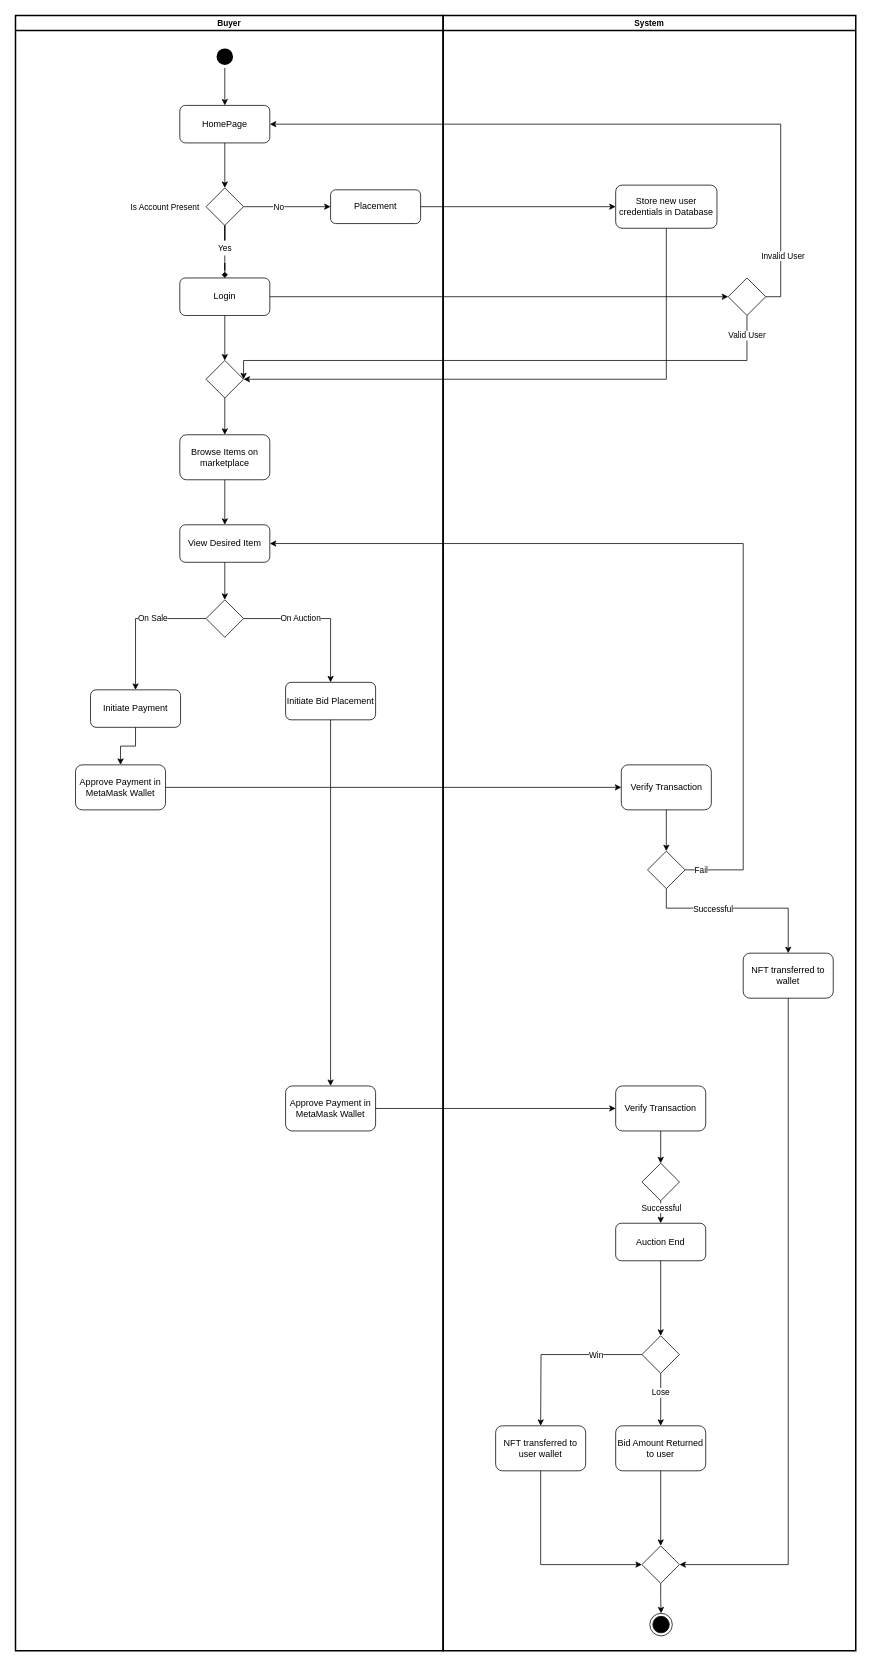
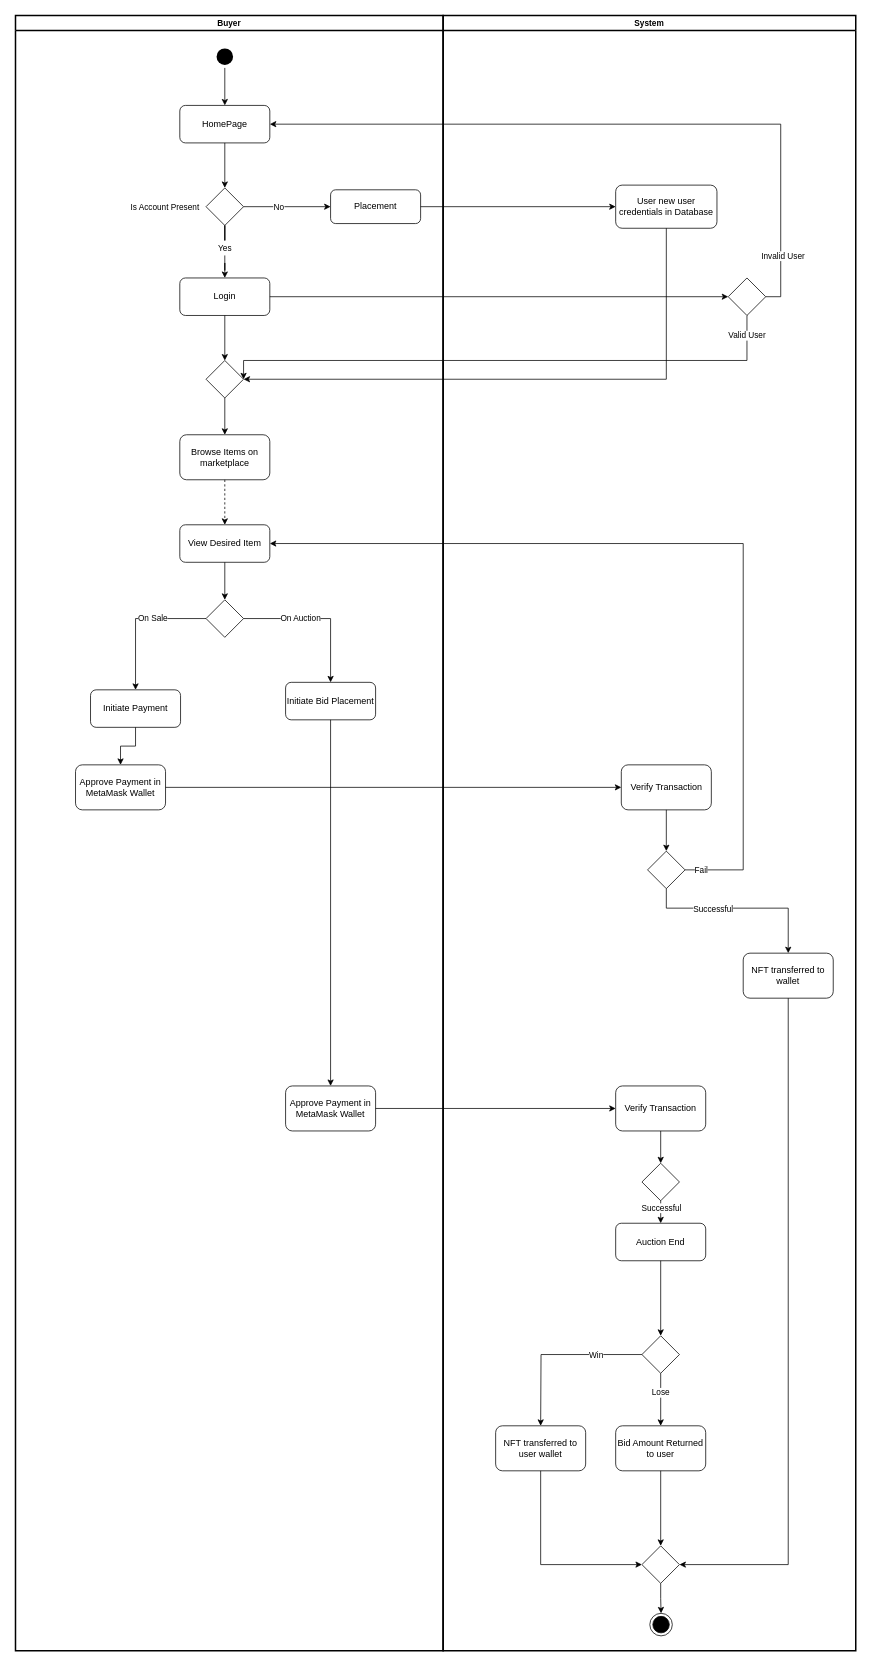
  <mxCell id="0" />
  <mxCell id="1" parent="0" />
  <mxCell id="2" style="edgeStyle=orthogonalEdgeStyle;rounded=0;orthogonalLoop=1;jettySize=auto;html=1;entryX=0.5;entryY=0;entryDx=0;entryDy=0;" edge="1" parent="1" source="3" target="12"><mxGeometry relative="1" as="geometry" /></mxCell>
  <mxCell id="3" value="" style="ellipse;html=1;shape=startState;fillColor=#000000;strokeColor=none;" vertex="1" parent="1"><mxGeometry x="284" y="60" width="30" height="30" as="geometry" /></mxCell>
- <mxCell id="4" style="edgeStyle=orthogonalEdgeStyle;rounded=0;orthogonalLoop=1;jettySize=auto;html=1;fontSize=14;startArrow=none;endArrow=diamond;" edge="1" parent="1" source="8" target="15"><mxGeometry relative="1" as="geometry" /></mxCell>
+ <mxCell id="4" style="edgeStyle=orthogonalEdgeStyle;rounded=0;orthogonalLoop=1;jettySize=auto;html=1;fontSize=14;startArrow=none;" edge="1" parent="1" source="8" target="15"><mxGeometry relative="1" as="geometry" /></mxCell>
  <mxCell id="5" style="edgeStyle=orthogonalEdgeStyle;rounded=0;orthogonalLoop=1;jettySize=auto;html=1;entryX=0;entryY=0.5;entryDx=0;entryDy=0;fontSize=11;" edge="1" parent="1" source="14" target="38"><mxGeometry relative="1" as="geometry" /></mxCell>
  <mxCell id="6" style="edgeStyle=orthogonalEdgeStyle;orthogonalLoop=1;jettySize=auto;html=1;entryX=0;entryY=0.5;entryDx=0;entryDy=0;fontSize=11;rounded=0;" edge="1" parent="1" source="15" target="39"><mxGeometry relative="1" as="geometry"><mxPoint x="1010" y="328.75" as="targetPoint" /></mxGeometry></mxCell>
  <mxCell id="7" value="&lt;font style=&quot;font-size: 11px&quot;&gt;Is Account Present&lt;/font&gt;" style="text;html=1;align=center;verticalAlign=middle;resizable=0;points=[];autosize=1;strokeColor=none;fillColor=none;fontSize=14;" vertex="1" parent="1"><mxGeometry x="164" y="265" width="110" height="20" as="geometry" /></mxCell>
  <mxCell id="8" value="&lt;font style=&quot;font-size: 11px&quot;&gt;Yes&lt;/font&gt;" style="text;html=1;align=center;verticalAlign=middle;resizable=0;points=[];autosize=1;strokeColor=none;fillColor=none;fontSize=14;" vertex="1" parent="1"><mxGeometry x="284" y="320" width="30" height="20" as="geometry" /></mxCell>
  <mxCell id="9" value="" style="edgeStyle=orthogonalEdgeStyle;rounded=0;orthogonalLoop=1;jettySize=auto;html=1;fontSize=14;endArrow=none;" edge="1" parent="1" source="16" target="8"><mxGeometry relative="1" as="geometry"><mxPoint x="299" y="300" as="sourcePoint" /><mxPoint x="299" y="370" as="targetPoint" /></mxGeometry></mxCell>
  <mxCell id="10" style="edgeStyle=orthogonalEdgeStyle;rounded=0;orthogonalLoop=1;jettySize=auto;html=1;fontSize=11;" edge="1" parent="1" source="31" target="41"><mxGeometry relative="1" as="geometry" /></mxCell>
  <mxCell id="11" value="Buyer" style="swimlane;startSize=20;fontSize=11;strokeColor=#000000;fillColor=none;strokeWidth=2;" vertex="1" parent="1"><mxGeometry x="20" y="20" width="570" height="2180" as="geometry"><mxRectangle x="120" y="40" width="60" height="20" as="alternateBounds" /></mxGeometry></mxCell>
  <mxCell id="12" value="HomePage" style="rounded=1;whiteSpace=wrap;html=1;strokeColor=#000000;fillColor=none;" vertex="1" parent="11"><mxGeometry x="219" y="120" width="120" height="50" as="geometry" /></mxCell>
  <mxCell id="13" value="Approve Payment in MetaMask Wallet" style="rounded=1;whiteSpace=wrap;html=1;strokeColor=#000000;fillColor=none;" vertex="1" parent="11"><mxGeometry x="360" y="1427" width="120" height="60" as="geometry" /></mxCell>
  <mxCell id="14" value="Placement" style="rounded=1;whiteSpace=wrap;html=1;strokeColor=#000000;fillColor=none;" vertex="1" parent="11"><mxGeometry x="420" y="232.5" width="120" height="45" as="geometry" /></mxCell>
  <mxCell id="15" value="Login" style="rounded=1;whiteSpace=wrap;html=1;strokeColor=#000000;fillColor=none;" vertex="1" parent="11"><mxGeometry x="219" y="350" width="120" height="50" as="geometry" /></mxCell>
  <mxCell id="16" value="" style="rhombus;fontSize=14;strokeColor=#000000;fillColor=none;" vertex="1" parent="11"><mxGeometry x="254" y="230" width="50" height="50" as="geometry" /></mxCell>
  <mxCell id="17" style="edgeStyle=orthogonalEdgeStyle;rounded=0;orthogonalLoop=1;jettySize=auto;html=1;exitX=0.5;exitY=1;exitDx=0;exitDy=0;entryX=0.5;entryY=0;entryDx=0;entryDy=0;fontSize=14;" edge="1" parent="11" source="12" target="16"><mxGeometry relative="1" as="geometry" /></mxCell>
  <mxCell id="18" style="edgeStyle=orthogonalEdgeStyle;rounded=0;orthogonalLoop=1;jettySize=auto;html=1;exitX=1;exitY=0.5;exitDx=0;exitDy=0;entryX=0;entryY=0.5;entryDx=0;entryDy=0;fontSize=14;" edge="1" parent="11" source="16" target="14"><mxGeometry relative="1" as="geometry" /></mxCell>
  <mxCell id="19" value="&lt;font style=&quot;font-size: 11px&quot;&gt;No&lt;/font&gt;" style="edgeLabel;html=1;align=center;verticalAlign=middle;resizable=0;points=[];fontSize=14;" vertex="1" connectable="0" parent="18"><mxGeometry x="-0.21" y="1" relative="1" as="geometry"><mxPoint as="offset" /></mxGeometry></mxCell>
  <mxCell id="20" value="" style="rhombus;fontSize=14;strokeColor=#000000;fillColor=none;" vertex="1" parent="11"><mxGeometry x="254" y="460" width="50" height="50" as="geometry" /></mxCell>
  <mxCell id="21" style="edgeStyle=orthogonalEdgeStyle;rounded=0;orthogonalLoop=1;jettySize=auto;html=1;entryX=0.5;entryY=0;entryDx=0;entryDy=0;fontSize=11;" edge="1" parent="11" source="15" target="20"><mxGeometry relative="1" as="geometry" /></mxCell>
  <mxCell id="22" value="Browse Items on marketplace" style="rounded=1;whiteSpace=wrap;html=1;strokeColor=#000000;fillColor=none;" vertex="1" parent="11"><mxGeometry x="219" y="559" width="120" height="60" as="geometry" /></mxCell>
  <mxCell id="23" style="edgeStyle=orthogonalEdgeStyle;rounded=0;orthogonalLoop=1;jettySize=auto;html=1;exitX=0.5;exitY=1;exitDx=0;exitDy=0;entryX=0.5;entryY=0;entryDx=0;entryDy=0;fontSize=11;" edge="1" parent="11" source="20" target="22"><mxGeometry relative="1" as="geometry"><mxPoint x="279" y="545" as="targetPoint" /></mxGeometry></mxCell>
  <mxCell id="24" value="View Desired Item" style="rounded=1;whiteSpace=wrap;html=1;strokeColor=#000000;fillColor=none;" vertex="1" parent="11"><mxGeometry x="219" y="679" width="120" height="50" as="geometry" /></mxCell>
- <mxCell id="25" style="edgeStyle=orthogonalEdgeStyle;rounded=0;orthogonalLoop=1;jettySize=auto;html=1;entryX=0.5;entryY=0;entryDx=0;entryDy=0;fontSize=11;" edge="1" parent="11" source="22" target="24"><mxGeometry relative="1" as="geometry"><mxPoint x="279" y="689" as="targetPoint" /></mxGeometry></mxCell>
+ <mxCell id="25" style="edgeStyle=orthogonalEdgeStyle;rounded=0;orthogonalLoop=1;jettySize=auto;html=1;entryX=0.5;entryY=0;entryDx=0;entryDy=0;fontSize=11;dashed=1;" edge="1" parent="11" source="22" target="24"><mxGeometry relative="1" as="geometry"><mxPoint x="279" y="689" as="targetPoint" /></mxGeometry></mxCell>
  <mxCell id="26" value="" style="rhombus;fontSize=14;strokeColor=#000000;fillColor=none;" vertex="1" parent="11"><mxGeometry x="254" y="779" width="50" height="50" as="geometry" /></mxCell>
  <mxCell id="27" style="edgeStyle=orthogonalEdgeStyle;rounded=0;orthogonalLoop=1;jettySize=auto;html=1;entryX=0.5;entryY=0;entryDx=0;entryDy=0;fontSize=11;" edge="1" parent="11" source="24" target="26"><mxGeometry relative="1" as="geometry" /></mxCell>
  <mxCell id="28" value="Initiate Payment" style="rounded=1;whiteSpace=wrap;html=1;strokeColor=#000000;fillColor=none;" vertex="1" parent="11"><mxGeometry x="100" y="899" width="120" height="50" as="geometry" /></mxCell>
  <mxCell id="29" style="edgeStyle=orthogonalEdgeStyle;rounded=0;orthogonalLoop=1;jettySize=auto;html=1;fontSize=11;" edge="1" parent="11" source="26" target="28"><mxGeometry relative="1" as="geometry" /></mxCell>
  <mxCell id="30" value="On Sale" style="edgeLabel;html=1;align=center;verticalAlign=middle;resizable=0;points=[];fontSize=11;" vertex="1" connectable="0" parent="29"><mxGeometry x="-0.242" y="-1" relative="1" as="geometry"><mxPoint as="offset" /></mxGeometry></mxCell>
  <mxCell id="31" value="Approve Payment in MetaMask Wallet" style="rounded=1;whiteSpace=wrap;html=1;strokeColor=#000000;fillColor=none;" vertex="1" parent="11"><mxGeometry x="80" y="999" width="120" height="60" as="geometry" /></mxCell>
  <mxCell id="32" style="edgeStyle=orthogonalEdgeStyle;rounded=0;orthogonalLoop=1;jettySize=auto;html=1;exitX=0.5;exitY=1;exitDx=0;exitDy=0;fontSize=11;" edge="1" parent="11" source="28" target="31"><mxGeometry relative="1" as="geometry" /></mxCell>
  <mxCell id="33" value="Initiate Bid Placement" style="rounded=1;whiteSpace=wrap;html=1;strokeColor=#000000;fillColor=none;" vertex="1" parent="11"><mxGeometry x="360" y="889" width="120" height="50" as="geometry" /></mxCell>
  <mxCell id="34" style="edgeStyle=orthogonalEdgeStyle;rounded=0;orthogonalLoop=1;jettySize=auto;html=1;exitX=1;exitY=0.5;exitDx=0;exitDy=0;entryX=0.5;entryY=0;entryDx=0;entryDy=0;fontSize=11;" edge="1" parent="11" source="26" target="33"><mxGeometry relative="1" as="geometry" /></mxCell>
  <mxCell id="35" value="On Auction" style="edgeLabel;html=1;align=center;verticalAlign=middle;resizable=0;points=[];fontSize=11;" vertex="1" connectable="0" parent="34"><mxGeometry x="-0.251" y="1" relative="1" as="geometry"><mxPoint as="offset" /></mxGeometry></mxCell>
  <mxCell id="36" style="edgeStyle=orthogonalEdgeStyle;rounded=0;orthogonalLoop=1;jettySize=auto;html=1;entryX=0.5;entryY=0;entryDx=0;entryDy=0;fontSize=11;" edge="1" parent="11" source="33" target="13"><mxGeometry relative="1" as="geometry" /></mxCell>
  <mxCell id="37" value="System" style="swimlane;startSize=20;fontSize=11;strokeColor=#000000;fillColor=none;strokeWidth=2;" vertex="1" parent="1"><mxGeometry x="590" y="20" width="550" height="2180" as="geometry"><mxRectangle x="690" y="40" width="60" height="20" as="alternateBounds" /></mxGeometry></mxCell>
- <mxCell id="38" value="Store new user credentials in Database" style="rounded=1;whiteSpace=wrap;html=1;strokeColor=#000000;fillColor=none;" vertex="1" parent="37"><mxGeometry x="230" y="226.25" width="135" height="57.5" as="geometry" /></mxCell>
+ <mxCell id="38" value="User new user credentials in Database" style="rounded=1;whiteSpace=wrap;html=1;strokeColor=#000000;fillColor=none;" vertex="1" parent="37"><mxGeometry x="230" y="226.25" width="135" height="57.5" as="geometry" /></mxCell>
  <mxCell id="39" value="" style="rhombus;fontSize=14;strokeColor=#000000;fillColor=none;" vertex="1" parent="37"><mxGeometry x="380" y="350" width="50" height="50" as="geometry" /></mxCell>
  <mxCell id="40" style="edgeStyle=orthogonalEdgeStyle;rounded=0;orthogonalLoop=1;jettySize=auto;html=1;entryX=0.5;entryY=0;entryDx=0;entryDy=0;fontSize=11;" edge="1" parent="37" source="41" target="44"><mxGeometry relative="1" as="geometry" /></mxCell>
  <mxCell id="41" value="Verify Transaction" style="rounded=1;whiteSpace=wrap;html=1;strokeColor=#000000;fillColor=none;" vertex="1" parent="37"><mxGeometry x="237.5" y="999" width="120" height="60" as="geometry" /></mxCell>
  <mxCell id="42" style="edgeStyle=orthogonalEdgeStyle;rounded=0;orthogonalLoop=1;jettySize=auto;html=1;entryX=0.5;entryY=0;entryDx=0;entryDy=0;fontSize=11;" edge="1" parent="37" source="44" target="47"><mxGeometry relative="1" as="geometry"><Array as="points"><mxPoint x="298" y="1190" /><mxPoint x="460" y="1190" /></Array></mxGeometry></mxCell>
  <mxCell id="43" value="Successful" style="edgeLabel;html=1;align=center;verticalAlign=middle;resizable=0;points=[];fontSize=11;" vertex="1" connectable="0" parent="42"><mxGeometry x="-0.295" relative="1" as="geometry"><mxPoint as="offset" /></mxGeometry></mxCell>
  <mxCell id="44" value="" style="rhombus;fontSize=14;strokeColor=#000000;fillColor=none;" vertex="1" parent="37"><mxGeometry x="272.5" y="1114" width="50" height="50" as="geometry" /></mxCell>
  <mxCell id="45" style="edgeStyle=orthogonalEdgeStyle;rounded=0;orthogonalLoop=1;jettySize=auto;html=1;entryX=0.5;entryY=0;entryDx=0;entryDy=0;fontSize=11;" edge="1" parent="37" source="46" target="51"><mxGeometry relative="1" as="geometry" /></mxCell>
  <mxCell id="46" value="Verify Transaction" style="rounded=1;whiteSpace=wrap;html=1;strokeColor=#000000;fillColor=none;" vertex="1" parent="37"><mxGeometry x="230" y="1427" width="120" height="60" as="geometry" /></mxCell>
  <mxCell id="47" value="NFT transferred to wallet" style="rounded=1;whiteSpace=wrap;html=1;strokeColor=#000000;fillColor=none;" vertex="1" parent="37"><mxGeometry x="400" y="1250" width="120" height="60" as="geometry" /></mxCell>
  <mxCell id="48" style="edgeStyle=orthogonalEdgeStyle;rounded=0;orthogonalLoop=1;jettySize=auto;html=1;fontSize=11;exitX=0.5;exitY=1;exitDx=0;exitDy=0;entryX=1;entryY=0.5;entryDx=0;entryDy=0;" edge="1" parent="37" source="47" target="64"><mxGeometry relative="1" as="geometry"><mxPoint x="460" y="1400" as="sourcePoint" /><mxPoint x="420" y="2060" as="targetPoint" /></mxGeometry></mxCell>
  <mxCell id="49" style="edgeStyle=orthogonalEdgeStyle;rounded=0;orthogonalLoop=1;jettySize=auto;html=1;exitX=0.5;exitY=1;exitDx=0;exitDy=0;entryX=0.5;entryY=0;entryDx=0;entryDy=0;fontSize=11;" edge="1" parent="37" source="51" target="52"><mxGeometry relative="1" as="geometry" /></mxCell>
  <mxCell id="50" value="Successful" style="edgeLabel;html=1;align=center;verticalAlign=middle;resizable=0;points=[];fontSize=11;" vertex="1" connectable="0" parent="49"><mxGeometry x="-0.411" relative="1" as="geometry"><mxPoint as="offset" /></mxGeometry></mxCell>
  <mxCell id="51" value="" style="rhombus;fontSize=14;strokeColor=#000000;fillColor=none;" vertex="1" parent="37"><mxGeometry x="265" y="1530" width="50" height="50" as="geometry" /></mxCell>
  <mxCell id="52" value="Auction End" style="rounded=1;whiteSpace=wrap;html=1;strokeColor=#000000;fillColor=none;" vertex="1" parent="37"><mxGeometry x="230" y="1610" width="120" height="50" as="geometry" /></mxCell>
  <mxCell id="53" value="" style="rhombus;fontSize=14;strokeColor=#000000;fillColor=none;" vertex="1" parent="37"><mxGeometry x="265" y="1760" width="50" height="50" as="geometry" /></mxCell>
  <mxCell id="54" value="NFT transferred to user wallet" style="rounded=1;whiteSpace=wrap;html=1;strokeColor=#000000;fillColor=none;" vertex="1" parent="37"><mxGeometry x="70" y="1880" width="120" height="60" as="geometry" /></mxCell>
  <mxCell id="55" style="edgeStyle=orthogonalEdgeStyle;rounded=0;orthogonalLoop=1;jettySize=auto;html=1;entryX=0.5;entryY=0;entryDx=0;entryDy=0;fontSize=11;" edge="1" parent="37" source="56" target="64"><mxGeometry relative="1" as="geometry" /></mxCell>
  <mxCell id="56" value="Bid Amount Returned to user" style="rounded=1;whiteSpace=wrap;html=1;strokeColor=#000000;fillColor=none;" vertex="1" parent="37"><mxGeometry x="230" y="1880" width="120" height="60" as="geometry" /></mxCell>
  <mxCell id="57" style="edgeStyle=orthogonalEdgeStyle;rounded=0;orthogonalLoop=1;jettySize=auto;html=1;exitX=0.5;exitY=1;exitDx=0;exitDy=0;fontSize=11;" edge="1" parent="37" source="52" target="53"><mxGeometry relative="1" as="geometry" /></mxCell>
  <mxCell id="58" value="Lose" style="edgeStyle=orthogonalEdgeStyle;rounded=0;orthogonalLoop=1;jettySize=auto;html=1;exitX=0.5;exitY=1;exitDx=0;exitDy=0;entryX=0.5;entryY=0;entryDx=0;entryDy=0;fontSize=11;" edge="1" parent="37" source="53" target="56"><mxGeometry x="-0.25" relative="1" as="geometry"><mxPoint as="offset" /></mxGeometry></mxCell>
  <mxCell id="59" style="edgeStyle=orthogonalEdgeStyle;rounded=0;orthogonalLoop=1;jettySize=auto;html=1;exitX=0;exitY=0.5;exitDx=0;exitDy=0;entryX=0.5;entryY=0;entryDx=0;entryDy=0;fontSize=11;" edge="1" parent="37" source="53"><mxGeometry relative="1" as="geometry"><mxPoint x="130" y="1880" as="targetPoint" /></mxGeometry></mxCell>
  <mxCell id="60" value="Win" style="edgeLabel;html=1;align=center;verticalAlign=middle;resizable=0;points=[];fontSize=11;" vertex="1" connectable="0" parent="59"><mxGeometry x="-0.338" y="3" relative="1" as="geometry"><mxPoint x="14" y="-3" as="offset" /></mxGeometry></mxCell>
  <mxCell id="61" value="" style="ellipse;html=1;shape=endState;fillColor=#000000;strokeColor=#000000;fontSize=11;" vertex="1" parent="37"><mxGeometry x="275.5" y="2130" width="30" height="30" as="geometry" /></mxCell>
  <mxCell id="62" style="edgeStyle=orthogonalEdgeStyle;rounded=0;orthogonalLoop=1;jettySize=auto;html=1;exitX=0.5;exitY=1;exitDx=0;exitDy=0;entryX=0;entryY=0.5;entryDx=0;entryDy=0;fontSize=11;" edge="1" parent="37" source="54" target="64"><mxGeometry relative="1" as="geometry" /></mxCell>
  <mxCell id="63" style="edgeStyle=orthogonalEdgeStyle;rounded=0;orthogonalLoop=1;jettySize=auto;html=1;exitX=0.5;exitY=1;exitDx=0;exitDy=0;entryX=0.5;entryY=0;entryDx=0;entryDy=0;fontSize=11;" edge="1" parent="37" source="64" target="61"><mxGeometry relative="1" as="geometry" /></mxCell>
  <mxCell id="64" value="" style="rhombus;fontSize=14;strokeColor=#000000;fillColor=none;" vertex="1" parent="37"><mxGeometry x="265" y="2040" width="50" height="50" as="geometry" /></mxCell>
  <mxCell id="65" style="edgeStyle=orthogonalEdgeStyle;orthogonalLoop=1;jettySize=auto;html=1;fontSize=11;exitX=0.5;exitY=1;exitDx=0;exitDy=0;rounded=0;" edge="1" parent="1" source="38" target="20"><mxGeometry relative="1" as="geometry"><Array as="points"><mxPoint x="888" y="505" /></Array></mxGeometry></mxCell>
  <mxCell id="66" style="edgeStyle=orthogonalEdgeStyle;rounded=0;orthogonalLoop=1;jettySize=auto;html=1;fontSize=11;exitX=0.5;exitY=1;exitDx=0;exitDy=0;entryX=1;entryY=0.5;entryDx=0;entryDy=0;" edge="1" parent="1" source="39" target="20"><mxGeometry relative="1" as="geometry"><Array as="points"><mxPoint x="995" y="480" /><mxPoint x="324" y="480" /></Array></mxGeometry></mxCell>
  <mxCell id="67" value="Valid User" style="edgeLabel;html=1;align=center;verticalAlign=middle;resizable=0;points=[];fontSize=11;" vertex="1" connectable="0" parent="66"><mxGeometry x="-0.93" y="-1" relative="1" as="geometry"><mxPoint as="offset" /></mxGeometry></mxCell>
  <mxCell id="68" style="edgeStyle=orthogonalEdgeStyle;rounded=0;orthogonalLoop=1;jettySize=auto;html=1;fontSize=11;exitX=1;exitY=0.5;exitDx=0;exitDy=0;entryX=1;entryY=0.5;entryDx=0;entryDy=0;" edge="1" parent="1" source="39" target="12"><mxGeometry relative="1" as="geometry" /></mxCell>
  <mxCell id="69" value="Invalid User" style="edgeLabel;html=1;align=center;verticalAlign=middle;resizable=0;points=[];fontSize=11;" vertex="1" connectable="0" parent="68"><mxGeometry x="-0.79" y="-2" relative="1" as="geometry"><mxPoint y="23" as="offset" /></mxGeometry></mxCell>
  <mxCell id="70" style="edgeStyle=orthogonalEdgeStyle;rounded=0;orthogonalLoop=1;jettySize=auto;html=1;fontSize=11;exitX=1;exitY=0.5;exitDx=0;exitDy=0;" edge="1" parent="1" source="44" target="24"><mxGeometry relative="1" as="geometry"><Array as="points"><mxPoint x="990" y="1159" /><mxPoint x="990" y="724" /></Array></mxGeometry></mxCell>
  <mxCell id="71" value="Fail" style="edgeLabel;html=1;align=center;verticalAlign=middle;resizable=0;points=[];fontSize=11;" vertex="1" connectable="0" parent="70"><mxGeometry x="-0.963" relative="1" as="geometry"><mxPoint as="offset" /></mxGeometry></mxCell>
  <mxCell id="72" style="edgeStyle=orthogonalEdgeStyle;rounded=0;orthogonalLoop=1;jettySize=auto;html=1;entryX=0;entryY=0.5;entryDx=0;entryDy=0;fontSize=11;" edge="1" parent="1" source="13" target="46"><mxGeometry relative="1" as="geometry" /></mxCell>
